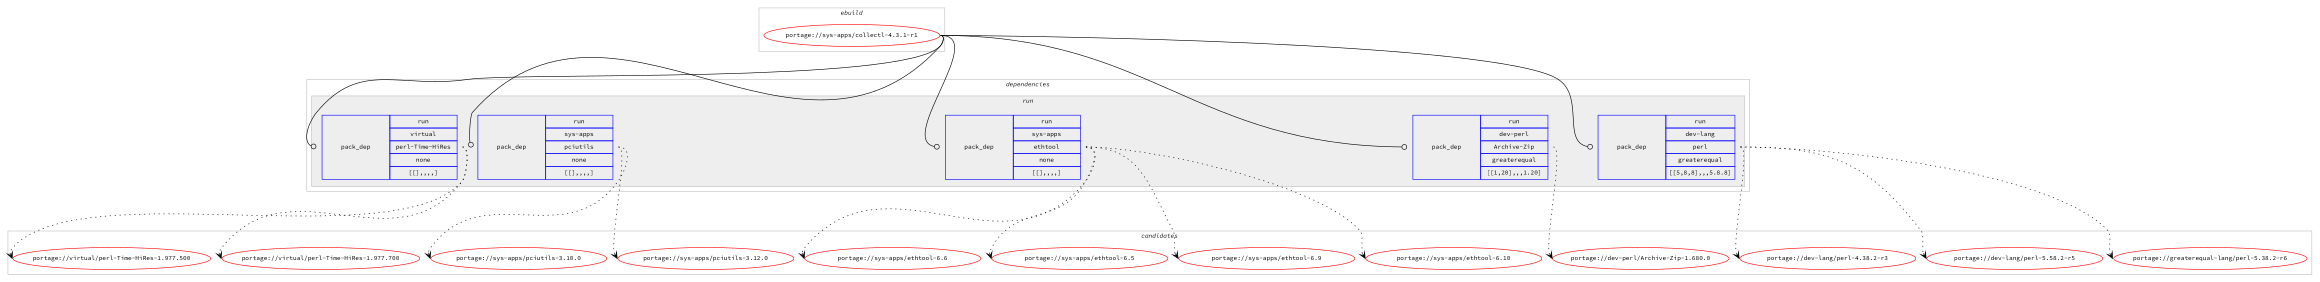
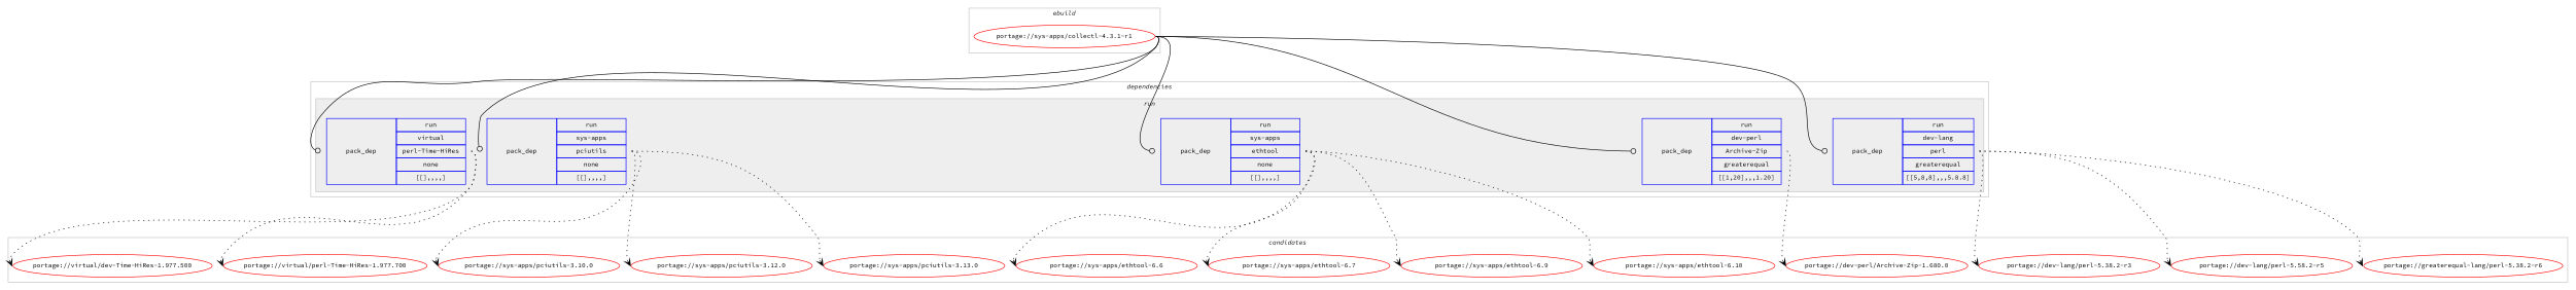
  digraph {
    compound=true
    concentrate=true
    fontname="Source Code Pro"
    fontsize=10
    newrank=true
    rankdir=TB
    ranksep=1.5
    node [color=red fontname="Source Code Pro" fontsize=10]
    edge [arrowhead=vee fontname="Source Code Pro" headport=w style=dotted tailport=e weight=100]
    n1 [label="portage://sys-apps/collectl-4.3.1-r1" width=4]
    n2 [color=blue label=<<TABLE BORDER="0" CELLBORDER="1" CELLSPACING="0" CELLPADDING="4" WIDTH="220"><TR><TD ROWSPAN="6" CELLPADDING="30">pack_dep</TD></TR><TR><TD WIDTH="110">run</TD></TR><TR><TD>dev-lang</TD></TR><TR><TD>perl</TD></TR><TR><TD>greaterequal</TD></TR><TR><TD>[[5,8,8],,,5.8.8]</TD></TR></TABLE>> shape=none]
    n3 [color=blue label=<<TABLE BORDER="0" CELLBORDER="1" CELLSPACING="0" CELLPADDING="4" WIDTH="220"><TR><TD ROWSPAN="6" CELLPADDING="30">pack_dep</TD></TR><TR><TD WIDTH="110">run</TD></TR><TR><TD>dev-perl</TD></TR><TR><TD>Archive-Zip</TD></TR><TR><TD>greaterequal</TD></TR><TR><TD>[[1,20],,,1.20]</TD></TR></TABLE>> shape=none]
    n4 [color=blue label=<<TABLE BORDER="0" CELLBORDER="1" CELLSPACING="0" CELLPADDING="4" WIDTH="220"><TR><TD ROWSPAN="6" CELLPADDING="30">pack_dep</TD></TR><TR><TD WIDTH="110">run</TD></TR><TR><TD>sys-apps</TD></TR><TR><TD>ethtool</TD></TR><TR><TD>none</TD></TR><TR><TD>[[],,,,]</TD></TR></TABLE>> shape=none]
    n5 [color=blue label=<<TABLE BORDER="0" CELLBORDER="1" CELLSPACING="0" CELLPADDING="4" WIDTH="220"><TR><TD ROWSPAN="6" CELLPADDING="30">pack_dep</TD></TR><TR><TD WIDTH="110">run</TD></TR><TR><TD>sys-apps</TD></TR><TR><TD>pciutils</TD></TR><TR><TD>none</TD></TR><TR><TD>[[],,,,]</TD></TR></TABLE>> shape=none]
    n6 [color=blue label=<<TABLE BORDER="0" CELLBORDER="1" CELLSPACING="0" CELLPADDING="4" WIDTH="220"><TR><TD ROWSPAN="6" CELLPADDING="30">pack_dep</TD></TR><TR><TD WIDTH="110">run</TD></TR><TR><TD>virtual</TD></TR><TR><TD>perl-Time-HiRes</TD></TR><TR><TD>none</TD></TR><TR><TD>[[],,,,]</TD></TR></TABLE>> shape=none]
    n7 [label="portage://greaterequal-lang/perl-5.38.2-r6" width=4]
    n8 [label="portage://dev-lang/perl-5.58.2-r5" width=4]
-   n9 [label="portage://dev-lang/perl-4.38.2-r3" width=4]
+   n9 [label="portage://dev-lang/perl-5.38.2-r3" width=4]
    n10 [label="portage://dev-perl/Archive-Zip-1.680.0" width=4]
    n11 [label="portage://sys-apps/ethtool-6.10" width=4]
    n12 [label="portage://sys-apps/ethtool-6.9" width=4]
-   n13 [label="portage://sys-apps/ethtool-6.5" width=4]
+   n13 [label="portage://sys-apps/ethtool-6.7" width=4]
    n14 [label="portage://sys-apps/ethtool-6.6" width=4]
+   n15 [label="portage://sys-apps/pciutils-3.13.0" width=4]
    n16 [label="portage://sys-apps/pciutils-3.12.0" width=4]
    n17 [label="portage://sys-apps/pciutils-3.10.0" width=4]
    n18 [label="portage://virtual/perl-Time-HiRes-1.977.700" width=4]
-   n19 [label="portage://virtual/perl-Time-HiRes-1.977.500" width=4]
+   n19 [label="portage://virtual/dev-Time-HiRes-1.977.500" width=4]
    subgraph cluster_1 {
      color=gray
      label=<<i>ebuild</i>>
      n1
    }
    subgraph cluster_2 {
      color=gray
      label=<<i>dependencies</i>>
      subgraph cluster_3 {
        color=gray
        fillcolor="#eeeeee"
        label=<<i>compile</i>>
        style=filled
      }
      subgraph cluster_4 {
        color=gray
        fillcolor="#eeeeee"
        label=<<i>compile and run</i>>
        style=filled
      }
      subgraph cluster_5 {
        color=gray
        fillcolor="#eeeeee"
        label=<<i>run</i>>
        style=filled
        subgraph sub_6 {
          color=gray
          fillcolor="#eeeeee"
          label=<<i>run</i>>
          style=filled
          n2
        }
        subgraph sub_7 {
          color=gray
          fillcolor="#eeeeee"
          label=<<i>run</i>>
          style=filled
          n3
        }
        subgraph sub_8 {
          color=gray
          fillcolor="#eeeeee"
          label=<<i>run</i>>
          style=filled
          n4
        }
        subgraph sub_9 {
          color=gray
          fillcolor="#eeeeee"
          label=<<i>run</i>>
          style=filled
          n5
        }
        subgraph sub_10 {
          color=gray
          fillcolor="#eeeeee"
          label=<<i>run</i>>
          style=filled
          n6
        }
      }
    }
    subgraph cluster_11 {
      color=gray
      label=<<i>candidates</i>>
      rank=same
      subgraph sub_12 {
        color=black
        label=<<i>candidates</i>>
        nodesep=1
        rank=same
        n7
        n8
        n9
      }
      subgraph sub_13 {
        color=black
        label=<<i>candidates</i>>
        nodesep=1
        rank=same
        n10
      }
      subgraph sub_14 {
        color=black
        label=<<i>candidates</i>>
        nodesep=1
        rank=same
        n11
        n12
        n13
        n14
      }
      subgraph sub_15 {
        color=black
        label=<<i>candidates</i>>
        nodesep=1
        rank=same
+       n15
        n16
        n17
      }
      subgraph sub_16 {
        color=black
        label=<<i>candidates</i>>
        nodesep=1
        rank=same
        n18
        n19
      }
    }
    n1 -> n2 [arrowhead=odot style=solid weight=20]
    n1 -> n3 [arrowhead=odot style=solid weight=20]
    n1 -> n4 [arrowhead=odot style=solid weight=20]
    n1 -> n5 [arrowhead=odot style=solid weight=20]
    n1 -> n6 [arrowhead=odot style=solid weight=20]
    n2 -> n7
    n2 -> n8
    n2 -> n9
    n3 -> n10
    n4 -> n11
    n4 -> n12
    n4 -> n13
    n4 -> n14
+   n5 -> n15
    n5 -> n16
    n5 -> n17
    n6 -> n18
    n6 -> n19
  }
